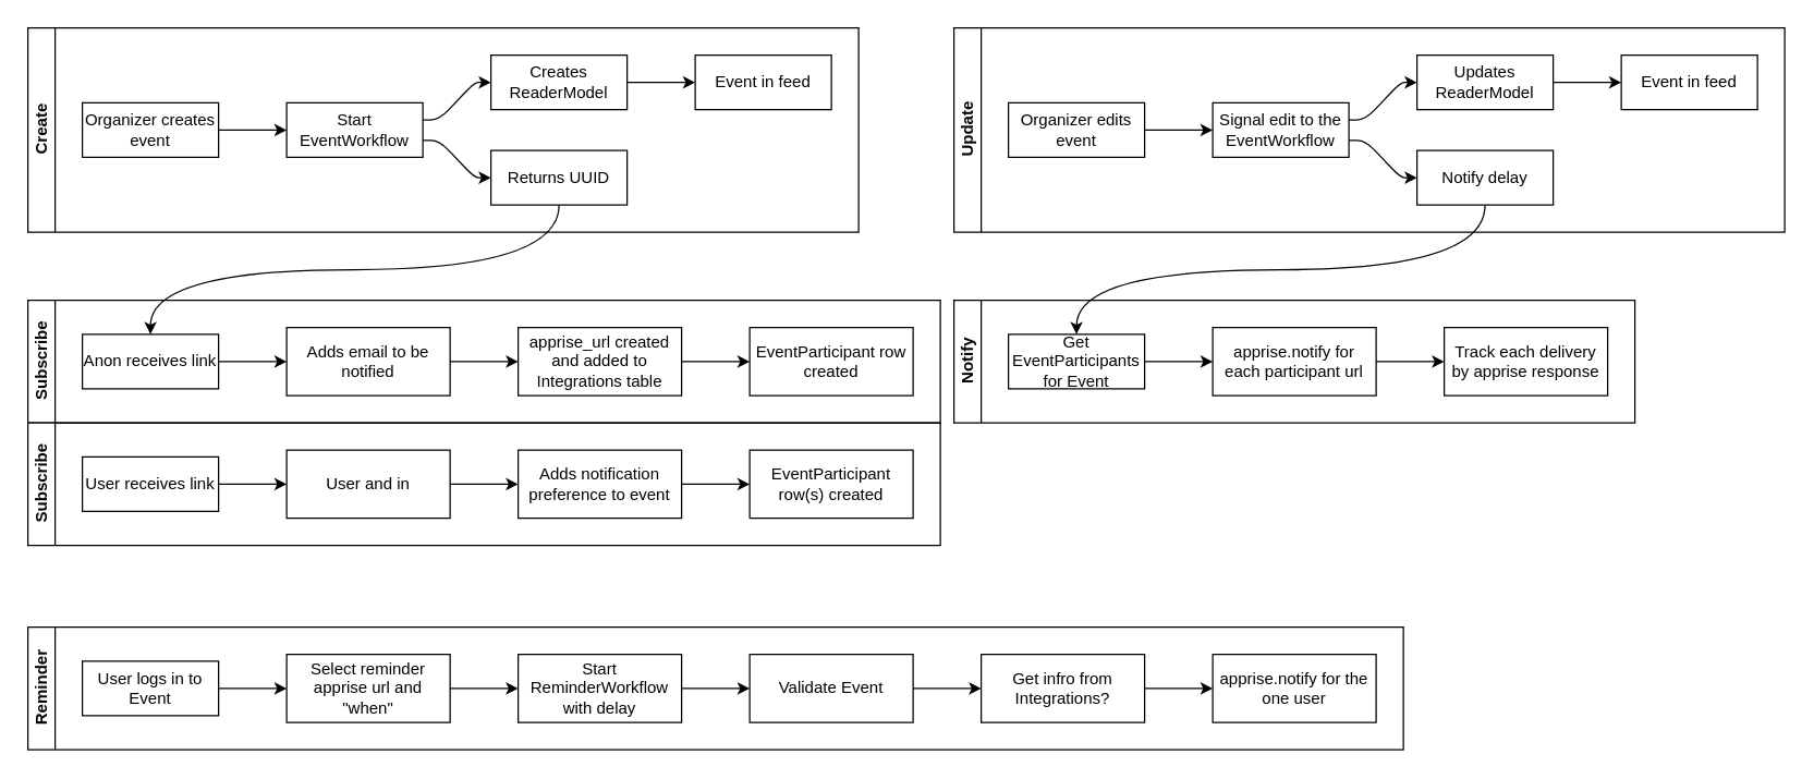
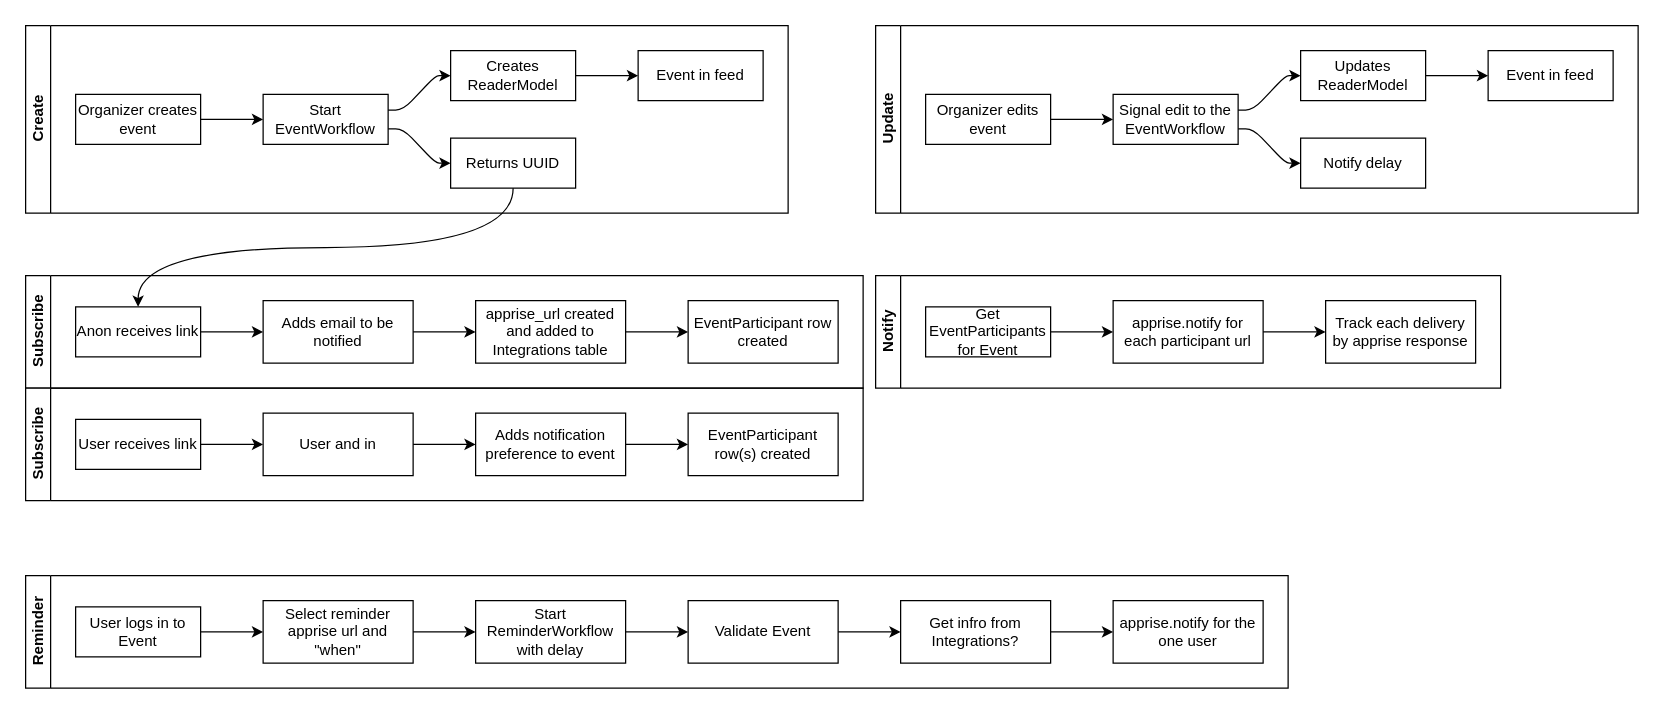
  <mxCell id="0" />
  <mxCell id="1" parent="0" />
  <mxCell id="2" value="Create" style="swimlane;html=1;startSize=20;horizontal=0;childLayout=flowLayout;flowOrientation=west;resizable=0;interRankCellSpacing=50;containerType=tree;fontSize=12;" parent="1" vertex="1"><mxGeometry x="20" y="20" width="610" height="150" as="geometry" /></mxCell>
  <mxCell id="3" value="Organizer creates event" style="whiteSpace=wrap;html=1;" parent="2" vertex="1"><mxGeometry x="40" y="55" width="100" height="40" as="geometry" /></mxCell>
  <mxCell id="4" value="Start EventWorkflow" style="whiteSpace=wrap;html=1;" parent="2" vertex="1"><mxGeometry x="190" y="55" width="100" height="40" as="geometry" /></mxCell>
  <mxCell id="5" value="" style="html=1;rounded=1;curved=0;sourcePerimeterSpacing=0;targetPerimeterSpacing=0;startSize=6;endSize=6;noEdgeStyle=1;orthogonal=1;" parent="2" source="3" target="4" edge="1"><mxGeometry relative="1" as="geometry"><Array as="points"><mxPoint x="152" y="75" /><mxPoint x="178" y="75" /></Array></mxGeometry></mxCell>
  <mxCell id="6" value="" style="html=1;rounded=1;curved=0;sourcePerimeterSpacing=0;targetPerimeterSpacing=0;startSize=6;endSize=6;noEdgeStyle=1;orthogonal=1;" parent="2" source="4" target="7" edge="1"><mxGeometry relative="1" as="geometry"><mxPoint x="330" y="410" as="sourcePoint" /><Array as="points"><mxPoint x="302" y="67.5" /><mxPoint x="328" y="40" /></Array></mxGeometry></mxCell>
  <mxCell id="7" value="Creates ReaderModel" style="whiteSpace=wrap;html=1;" parent="2" vertex="1"><mxGeometry x="340" y="20" width="100" height="40" as="geometry" /></mxCell>
  <mxCell id="8" value="" style="html=1;rounded=1;curved=0;sourcePerimeterSpacing=0;targetPerimeterSpacing=0;startSize=6;endSize=6;noEdgeStyle=1;orthogonal=1;" parent="2" source="7" target="9" edge="1"><mxGeometry relative="1" as="geometry"><mxPoint x="400" y="370" as="sourcePoint" /><Array as="points"><mxPoint x="452" y="40" /><mxPoint x="478" y="40" /></Array></mxGeometry></mxCell>
  <mxCell id="9" value="Event in feed" style="whiteSpace=wrap;html=1;" parent="2" vertex="1"><mxGeometry x="490" y="20" width="100" height="40" as="geometry" /></mxCell>
  <mxCell id="10" value="" style="html=1;rounded=1;curved=0;sourcePerimeterSpacing=0;targetPerimeterSpacing=0;startSize=6;endSize=6;noEdgeStyle=1;orthogonal=1;" parent="2" source="4" target="11" edge="1"><mxGeometry relative="1" as="geometry"><mxPoint x="280" y="310" as="sourcePoint" /><Array as="points"><mxPoint x="302" y="82.5" /><mxPoint x="328" y="110" /></Array></mxGeometry></mxCell>
  <mxCell id="11" value="Returns UUID" style="whiteSpace=wrap;html=1;" parent="2" vertex="1"><mxGeometry x="340" y="90" width="100" height="40" as="geometry" /></mxCell>
  <mxCell id="12" value="Update" style="swimlane;html=1;startSize=20;horizontal=0;childLayout=flowLayout;flowOrientation=west;resizable=0;interRankCellSpacing=50;containerType=tree;fontSize=12;" parent="1" vertex="1"><mxGeometry x="700" y="20" width="610" height="150" as="geometry" /></mxCell>
  <mxCell id="13" value="Organizer edits event" style="whiteSpace=wrap;html=1;" parent="12" vertex="1"><mxGeometry x="40" y="55" width="100" height="40" as="geometry" /></mxCell>
  <mxCell id="14" value="Signal edit to the EventWorkflow" style="whiteSpace=wrap;html=1;" parent="12" vertex="1"><mxGeometry x="190" y="55" width="100" height="40" as="geometry" /></mxCell>
  <mxCell id="15" value="" style="html=1;rounded=1;curved=0;sourcePerimeterSpacing=0;targetPerimeterSpacing=0;startSize=6;endSize=6;noEdgeStyle=1;orthogonal=1;" parent="12" source="13" target="14" edge="1"><mxGeometry relative="1" as="geometry"><Array as="points"><mxPoint x="152" y="75" /><mxPoint x="178" y="75" /></Array></mxGeometry></mxCell>
  <mxCell id="16" value="" style="html=1;rounded=1;curved=0;sourcePerimeterSpacing=0;targetPerimeterSpacing=0;startSize=6;endSize=6;noEdgeStyle=1;orthogonal=1;" parent="12" source="14" target="17" edge="1"><mxGeometry relative="1" as="geometry"><mxPoint x="810" y="647" as="sourcePoint" /><Array as="points"><mxPoint x="302" y="67.5" /><mxPoint x="328" y="40" /></Array></mxGeometry></mxCell>
  <mxCell id="17" value="Updates ReaderModel" style="whiteSpace=wrap;html=1;" parent="12" vertex="1"><mxGeometry x="340" y="20" width="100" height="40" as="geometry" /></mxCell>
  <mxCell id="18" value="" style="html=1;rounded=1;curved=0;sourcePerimeterSpacing=0;targetPerimeterSpacing=0;startSize=6;endSize=6;noEdgeStyle=1;orthogonal=1;" parent="12" source="17" target="19" edge="1"><mxGeometry relative="1" as="geometry"><mxPoint x="880" y="607" as="sourcePoint" /><Array as="points"><mxPoint x="452" y="40" /><mxPoint x="478" y="40" /></Array></mxGeometry></mxCell>
  <mxCell id="19" value="Event in feed" style="whiteSpace=wrap;html=1;" parent="12" vertex="1"><mxGeometry x="490" y="20" width="100" height="40" as="geometry" /></mxCell>
  <mxCell id="20" value="" style="html=1;rounded=1;curved=0;sourcePerimeterSpacing=0;targetPerimeterSpacing=0;startSize=6;endSize=6;noEdgeStyle=1;orthogonal=1;" parent="12" source="14" target="21" edge="1"><mxGeometry relative="1" as="geometry"><mxPoint x="400" y="550" as="sourcePoint" /><Array as="points"><mxPoint x="302" y="82.5" /><mxPoint x="328" y="110" /></Array></mxGeometry></mxCell>
  <mxCell id="21" value="Notify delay" style="whiteSpace=wrap;html=1;" parent="12" vertex="1"><mxGeometry x="340" y="90" width="100" height="40" as="geometry" /></mxCell>
  <mxCell id="22" value="Subscribe" style="swimlane;html=1;startSize=20;horizontal=0;childLayout=flowLayout;flowOrientation=west;resizable=0;interRankCellSpacing=50;containerType=tree;fontSize=12;" parent="1" vertex="1"><mxGeometry x="20" y="220" width="670" height="90" as="geometry" /></mxCell>
  <mxCell id="23" value="Anon receives link" style="whiteSpace=wrap;html=1;" parent="22" vertex="1"><mxGeometry x="40" y="25" width="100" height="40" as="geometry" /></mxCell>
  <mxCell id="24" value="Adds email to be notified" style="whiteSpace=wrap;html=1;" parent="22" vertex="1"><mxGeometry x="190" y="20" width="120" height="50" as="geometry" /></mxCell>
  <mxCell id="25" value="" style="html=1;rounded=1;curved=0;sourcePerimeterSpacing=0;targetPerimeterSpacing=0;startSize=6;endSize=6;noEdgeStyle=1;orthogonal=1;" parent="22" source="23" target="24" edge="1"><mxGeometry relative="1" as="geometry"><Array as="points"><mxPoint x="152" y="45" /><mxPoint x="178" y="45" /></Array></mxGeometry></mxCell>
  <mxCell id="26" value="" style="html=1;rounded=1;curved=0;sourcePerimeterSpacing=0;targetPerimeterSpacing=0;startSize=6;endSize=6;noEdgeStyle=1;orthogonal=1;" edge="1" target="27" source="24" parent="22"><mxGeometry relative="1" as="geometry"><Array as="points"><mxPoint x="322" y="45" /><mxPoint x="348" y="45" /></Array><mxPoint x="330" y="625" as="sourcePoint" /></mxGeometry></mxCell>
  <mxCell id="27" value="apprise_url created and added to Integrations table" style="whiteSpace=wrap;html=1;" vertex="1" parent="22"><mxGeometry x="360" y="20" width="120" height="50" as="geometry" /></mxCell>
  <mxCell id="28" value="" style="html=1;rounded=1;curved=0;sourcePerimeterSpacing=0;targetPerimeterSpacing=0;startSize=6;endSize=6;noEdgeStyle=1;orthogonal=1;" edge="1" target="29" source="27" parent="22"><mxGeometry relative="1" as="geometry"><Array as="points"><mxPoint x="492" y="45" /><mxPoint x="518" y="45" /></Array><mxPoint x="420" y="585" as="sourcePoint" /></mxGeometry></mxCell>
  <mxCell id="29" value="EventParticipant row created" style="whiteSpace=wrap;html=1;" vertex="1" parent="22"><mxGeometry x="530" y="20" width="120" height="50" as="geometry" /></mxCell>
  <mxCell id="30" style="edgeStyle=orthogonalEdgeStyle;html=1;exitX=0.5;exitY=1;exitDx=0;exitDy=0;entryX=0.5;entryY=0;entryDx=0;entryDy=0;curved=1;" parent="1" source="11" target="23" edge="1"><mxGeometry relative="1" as="geometry" /></mxCell>
  <mxCell id="31" value="Subscribe" style="swimlane;html=1;startSize=20;horizontal=0;childLayout=flowLayout;flowOrientation=west;resizable=0;interRankCellSpacing=50;containerType=tree;fontSize=12;" parent="1" vertex="1"><mxGeometry x="20" y="310" width="670" height="90" as="geometry" /></mxCell>
  <mxCell id="32" value="User receives link" style="whiteSpace=wrap;html=1;" parent="31" vertex="1"><mxGeometry x="40" y="25" width="100" height="40" as="geometry" /></mxCell>
  <mxCell id="33" value="User and in" style="whiteSpace=wrap;html=1;" parent="31" vertex="1"><mxGeometry x="190" y="20" width="120" height="50" as="geometry" /></mxCell>
  <mxCell id="34" value="" style="html=1;rounded=1;curved=0;sourcePerimeterSpacing=0;targetPerimeterSpacing=0;startSize=6;endSize=6;noEdgeStyle=1;orthogonal=1;" parent="31" source="32" target="33" edge="1"><mxGeometry relative="1" as="geometry"><Array as="points"><mxPoint x="152" y="45" /><mxPoint x="178" y="45" /></Array></mxGeometry></mxCell>
  <mxCell id="35" value="" style="html=1;rounded=1;curved=0;sourcePerimeterSpacing=0;targetPerimeterSpacing=0;startSize=6;endSize=6;noEdgeStyle=1;orthogonal=1;" parent="31" source="33" target="36" edge="1"><mxGeometry relative="1" as="geometry"><Array as="points"><mxPoint x="322" y="45" /><mxPoint x="348" y="45" /></Array><mxPoint x="410" y="770" as="sourcePoint" /></mxGeometry></mxCell>
  <mxCell id="36" value="Adds notification preference to event" style="whiteSpace=wrap;html=1;" parent="31" vertex="1"><mxGeometry x="360" y="20" width="120" height="50" as="geometry" /></mxCell>
  <mxCell id="37" value="" style="html=1;rounded=1;curved=0;sourcePerimeterSpacing=0;targetPerimeterSpacing=0;startSize=6;endSize=6;noEdgeStyle=1;orthogonal=1;" edge="1" target="38" source="36" parent="31"><mxGeometry relative="1" as="geometry"><Array as="points"><mxPoint x="492" y="45" /><mxPoint x="518" y="45" /></Array><mxPoint x="240" y="735" as="sourcePoint" /></mxGeometry></mxCell>
  <mxCell id="38" value="EventParticipant row(s) created" style="whiteSpace=wrap;html=1;" vertex="1" parent="31"><mxGeometry x="530" y="20" width="120" height="50" as="geometry" /></mxCell>
  <mxCell id="39" value="Notify" style="swimlane;html=1;startSize=20;horizontal=0;childLayout=flowLayout;flowOrientation=west;resizable=0;interRankCellSpacing=50;containerType=tree;fontSize=12;" vertex="1" parent="1"><mxGeometry x="700" y="220" width="500" height="90" as="geometry" /></mxCell>
  <mxCell id="40" value="Get EventParticipants for Event" style="whiteSpace=wrap;html=1;" vertex="1" parent="39"><mxGeometry x="40" y="25" width="100" height="40" as="geometry" /></mxCell>
  <mxCell id="41" value="apprise.notify for each participant url" style="whiteSpace=wrap;html=1;" vertex="1" parent="39"><mxGeometry x="190" y="20" width="120" height="50" as="geometry" /></mxCell>
  <mxCell id="42" value="" style="html=1;rounded=1;curved=0;sourcePerimeterSpacing=0;targetPerimeterSpacing=0;startSize=6;endSize=6;noEdgeStyle=1;orthogonal=1;" edge="1" parent="39" source="40" target="41"><mxGeometry relative="1" as="geometry"><Array as="points"><mxPoint x="152" y="45" /><mxPoint x="178" y="45" /></Array></mxGeometry></mxCell>
  <mxCell id="43" value="" style="html=1;rounded=1;curved=0;sourcePerimeterSpacing=0;targetPerimeterSpacing=0;startSize=6;endSize=6;noEdgeStyle=1;orthogonal=1;" edge="1" parent="39" source="41" target="44"><mxGeometry relative="1" as="geometry"><Array as="points"><mxPoint x="322" y="45" /><mxPoint x="348" y="45" /></Array><mxPoint x="530" y="725" as="sourcePoint" /></mxGeometry></mxCell>
  <mxCell id="44" value="Track each delivery by apprise response" style="whiteSpace=wrap;html=1;" vertex="1" parent="39"><mxGeometry x="360" y="20" width="120" height="50" as="geometry" /></mxCell>
- <mxCell id="45" style="edgeStyle=orthogonalEdgeStyle;rounded=0;orthogonalLoop=1;jettySize=auto;html=1;exitX=0.5;exitY=1;exitDx=0;exitDy=0;curved=1;" edge="1" parent="1" source="21" target="40"><mxGeometry relative="1" as="geometry" /></mxCell>
  <mxCell id="46" value="Reminder" style="swimlane;html=1;startSize=20;horizontal=0;childLayout=flowLayout;flowOrientation=west;resizable=0;interRankCellSpacing=50;containerType=tree;fontSize=12;" vertex="1" parent="1"><mxGeometry x="20" y="460" width="1010" height="90" as="geometry" /></mxCell>
  <mxCell id="47" value="User logs in to Event" style="whiteSpace=wrap;html=1;" vertex="1" parent="46"><mxGeometry x="40" y="25" width="100" height="40" as="geometry" /></mxCell>
  <mxCell id="48" value="Select reminder apprise url and &quot;when&quot;" style="whiteSpace=wrap;html=1;" vertex="1" parent="46"><mxGeometry x="190" y="20" width="120" height="50" as="geometry" /></mxCell>
  <mxCell id="49" value="" style="html=1;rounded=1;curved=0;sourcePerimeterSpacing=0;targetPerimeterSpacing=0;startSize=6;endSize=6;noEdgeStyle=1;orthogonal=1;" edge="1" parent="46" source="47" target="48"><mxGeometry relative="1" as="geometry"><Array as="points"><mxPoint x="152" y="45" /><mxPoint x="178" y="45" /></Array></mxGeometry></mxCell>
  <mxCell id="50" value="" style="html=1;rounded=1;curved=0;sourcePerimeterSpacing=0;targetPerimeterSpacing=0;startSize=6;endSize=6;noEdgeStyle=1;orthogonal=1;" edge="1" parent="46" source="48" target="51"><mxGeometry relative="1" as="geometry"><Array as="points"><mxPoint x="322" y="45" /><mxPoint x="348" y="45" /></Array><mxPoint x="810" y="970" as="sourcePoint" /></mxGeometry></mxCell>
  <mxCell id="51" value="Start ReminderWorkflow with delay" style="whiteSpace=wrap;html=1;" vertex="1" parent="46"><mxGeometry x="360" y="20" width="120" height="50" as="geometry" /></mxCell>
  <mxCell id="52" value="" style="html=1;rounded=1;curved=0;sourcePerimeterSpacing=0;targetPerimeterSpacing=0;startSize=6;endSize=6;noEdgeStyle=1;orthogonal=1;" edge="1" parent="46" source="51" target="53"><mxGeometry relative="1" as="geometry"><Array as="points"><mxPoint x="492" y="45" /><mxPoint x="518" y="45" /></Array><mxPoint x="640" y="935" as="sourcePoint" /></mxGeometry></mxCell>
  <mxCell id="53" value="Validate Event" style="whiteSpace=wrap;html=1;" vertex="1" parent="46"><mxGeometry x="530" y="20" width="120" height="50" as="geometry" /></mxCell>
  <mxCell id="54" value="" style="html=1;rounded=1;curved=0;sourcePerimeterSpacing=0;targetPerimeterSpacing=0;startSize=6;endSize=6;noEdgeStyle=1;orthogonal=1;" edge="1" target="55" source="53" parent="46"><mxGeometry relative="1" as="geometry"><Array as="points"><mxPoint x="662" y="45" /><mxPoint x="688" y="45" /></Array><mxPoint x="410" y="845" as="sourcePoint" /></mxGeometry></mxCell>
  <mxCell id="55" value="Get infro from Integrations?" style="whiteSpace=wrap;html=1;" vertex="1" parent="46"><mxGeometry x="700" y="20" width="120" height="50" as="geometry" /></mxCell>
  <mxCell id="56" value="" style="html=1;rounded=1;curved=0;sourcePerimeterSpacing=0;targetPerimeterSpacing=0;startSize=6;endSize=6;noEdgeStyle=1;orthogonal=1;" edge="1" target="57" source="55" parent="46"><mxGeometry relative="1" as="geometry"><Array as="points"><mxPoint x="832" y="45" /><mxPoint x="858" y="45" /></Array><mxPoint x="500" y="805" as="sourcePoint" /></mxGeometry></mxCell>
  <mxCell id="57" value="apprise.notify for the one user" style="whiteSpace=wrap;html=1;" vertex="1" parent="46"><mxGeometry x="870" y="20" width="120" height="50" as="geometry" /></mxCell>
